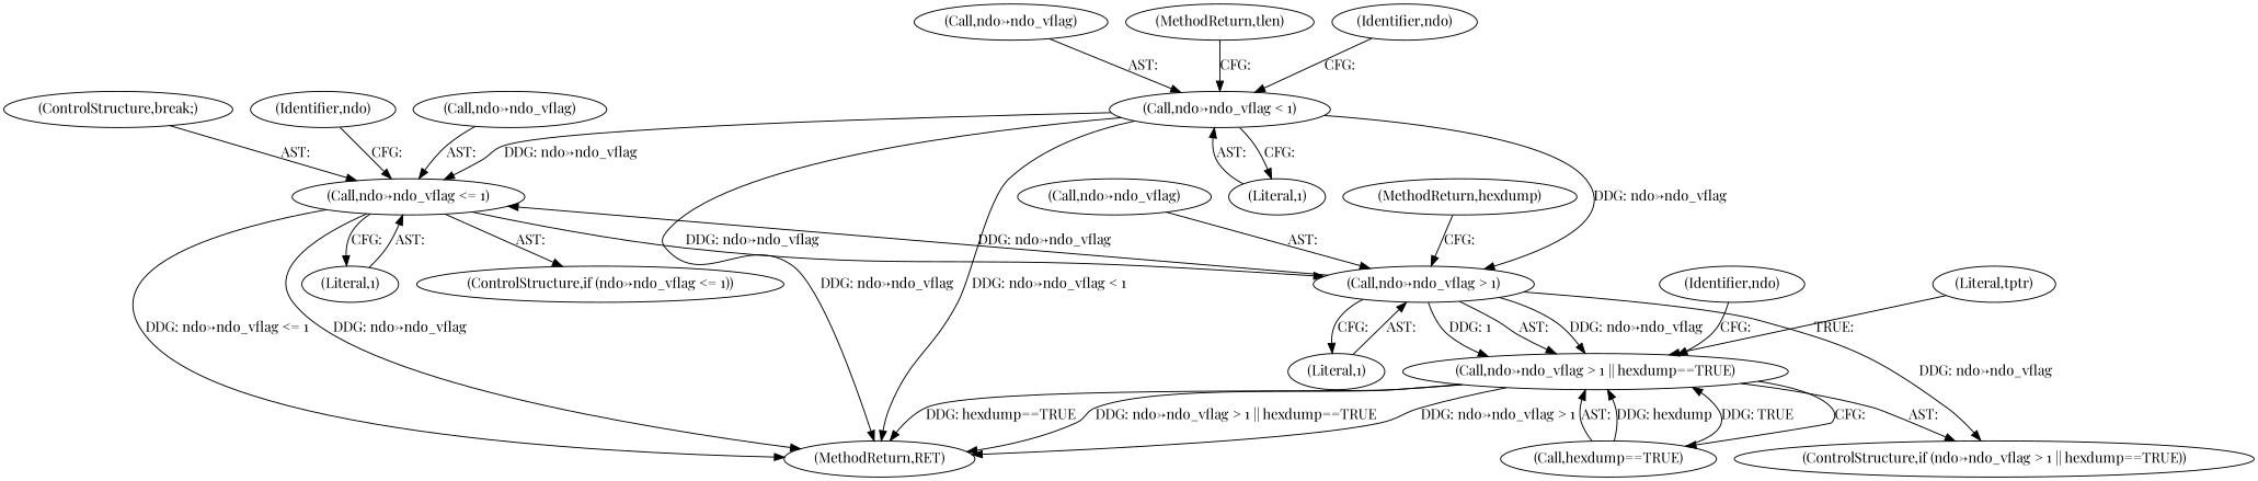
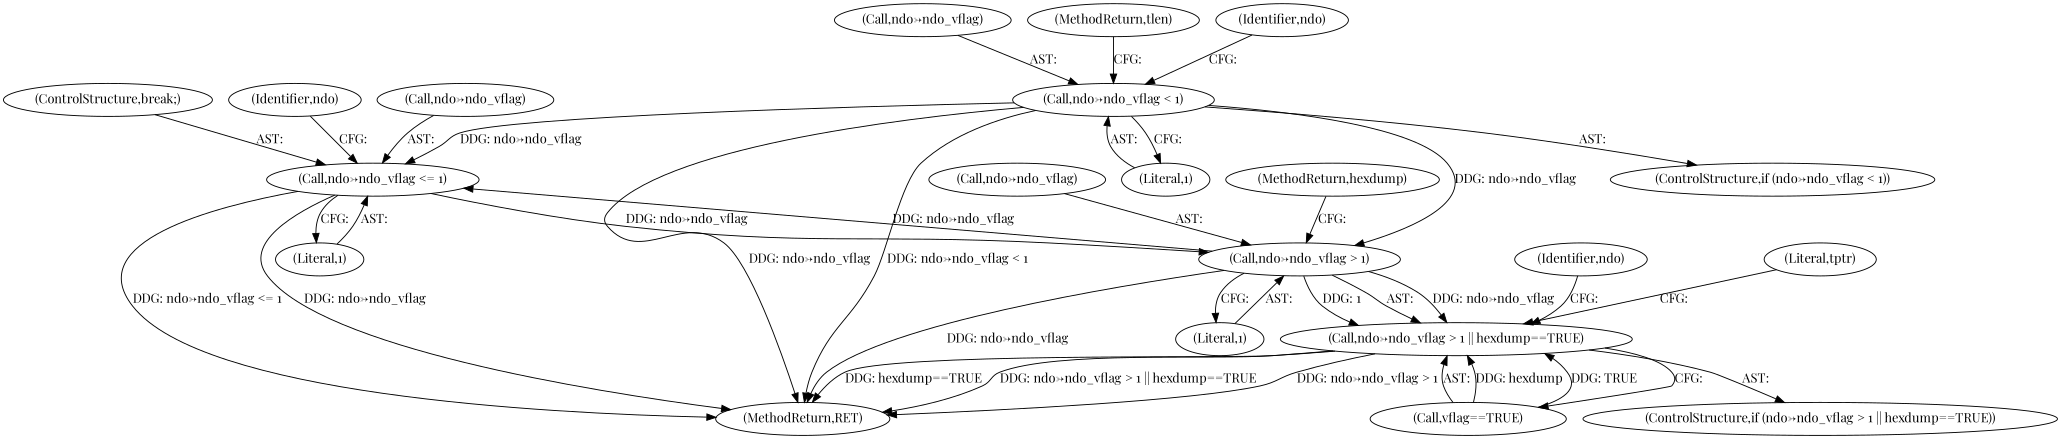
  digraph {
    fontname="Playfair Display"
    node [fontname="Playfair Display"]
    edge [fontname="Playfair Display"]
    n1 [label="(Call,ndo->ndo_vflag < 1)"]
    n2 [label="(Call,ndo->ndo_vflag <= 1)"]
    n3 [label="(Call,ndo->ndo_vflag > 1)"]
    n4 [label="(MethodReturn,RET)"]
+   n5 [label="(ControlStructure,if (ndo->ndo_vflag < 1))"]
    n6 [label="(Literal,1)"]
    n7 [label="(Literal,1)"]
-   n8 [label="(ControlStructure,if (ndo->ndo_vflag <= 1))"]
    n9 [label="(Call,ndo->ndo_vflag > 1 || hexdump==TRUE)"]
    n10 [label="(Literal,1)"]
-   n11 [label="(Call,hexdump==TRUE)"]
+   n11 [label="(Call,vflag==TRUE)"]
    n12 [label="(ControlStructure,if (ndo->ndo_vflag > 1 || hexdump==TRUE))"]
    n13 [label="(Call,ndo->ndo_vflag)"]
    n14 [label="(Call,ndo->ndo_vflag)"]
    n15 [label="(Identifier,ndo)"]
    n16 [label="(Literal,tptr)"]
    n17 [label="(MethodReturn,tlen)"]
    n18 [label="(Call,ndo->ndo_vflag)"]
    n19 [label="(MethodReturn,hexdump)"]
    n20 [label="(ControlStructure,break;)"]
    n21 [label="(Identifier,ndo)"]
    n22 [label="(Identifier,ndo)"]
    n1 -> n2 [label="DDG: ndo->ndo_vflag"]
    n1 -> n3 [label="DDG: ndo->ndo_vflag"]
    n1 -> n4 [label="DDG: ndo->ndo_vflag < 1"]
    n1 -> n4 [label="DDG: ndo->ndo_vflag"]
+   n1 -> n5 [label="AST: "]
    n1 -> n6 [label="CFG: "]
    n2 -> n3 [label="DDG: ndo->ndo_vflag"]
    n2 -> n4 [label="DDG: ndo->ndo_vflag"]
    n2 -> n4 [label="DDG: ndo->ndo_vflag <= 1"]
    n2 -> n7 [label="CFG: "]
-   n2 -> n8 [label="AST: "]
    n3 -> n2 [label="DDG: ndo->ndo_vflag"]
-   n3 -> n12 [label="DDG: ndo->ndo_vflag"]
+   n3 -> n4 [label="DDG: ndo->ndo_vflag"]
    n3 -> n9 [label="AST: "]
    n3 -> n9 [label="DDG: ndo->ndo_vflag"]
    n3 -> n9 [label="DDG: 1"]
    n3 -> n10 [label="CFG: "]
    n6 -> n1 [label="AST: "]
    n7 -> n2 [label="AST: "]
    n9 -> n4 [label="DDG: ndo->ndo_vflag > 1"]
    n9 -> n4 [label="DDG: hexdump==TRUE"]
    n9 -> n4 [label="DDG: ndo->ndo_vflag > 1 || hexdump==TRUE"]
    n9 -> n11 [label="CFG: "]
    n9 -> n12 [label="AST: "]
    n10 -> n3 [label="AST: "]
    n11 -> n9 [label="AST: "]
    n11 -> n9 [label="DDG: hexdump"]
    n11 -> n9 [label="DDG: TRUE"]
    n13 -> n2 [label="AST: "]
    n14 -> n1 [label="AST: "]
    n15 -> n9 [label="CFG: "]
-   n16 -> n9 [label="TRUE: "]
+   n16 -> n9 [label="CFG: "]
    n17 -> n1 [label="CFG: "]
    n18 -> n3 [label="AST: "]
    n19 -> n3 [label="CFG: "]
    n20 -> n2 [label="AST: "]
    n21 -> n2 [label="CFG: "]
    n22 -> n1 [label="CFG: "]
  }
